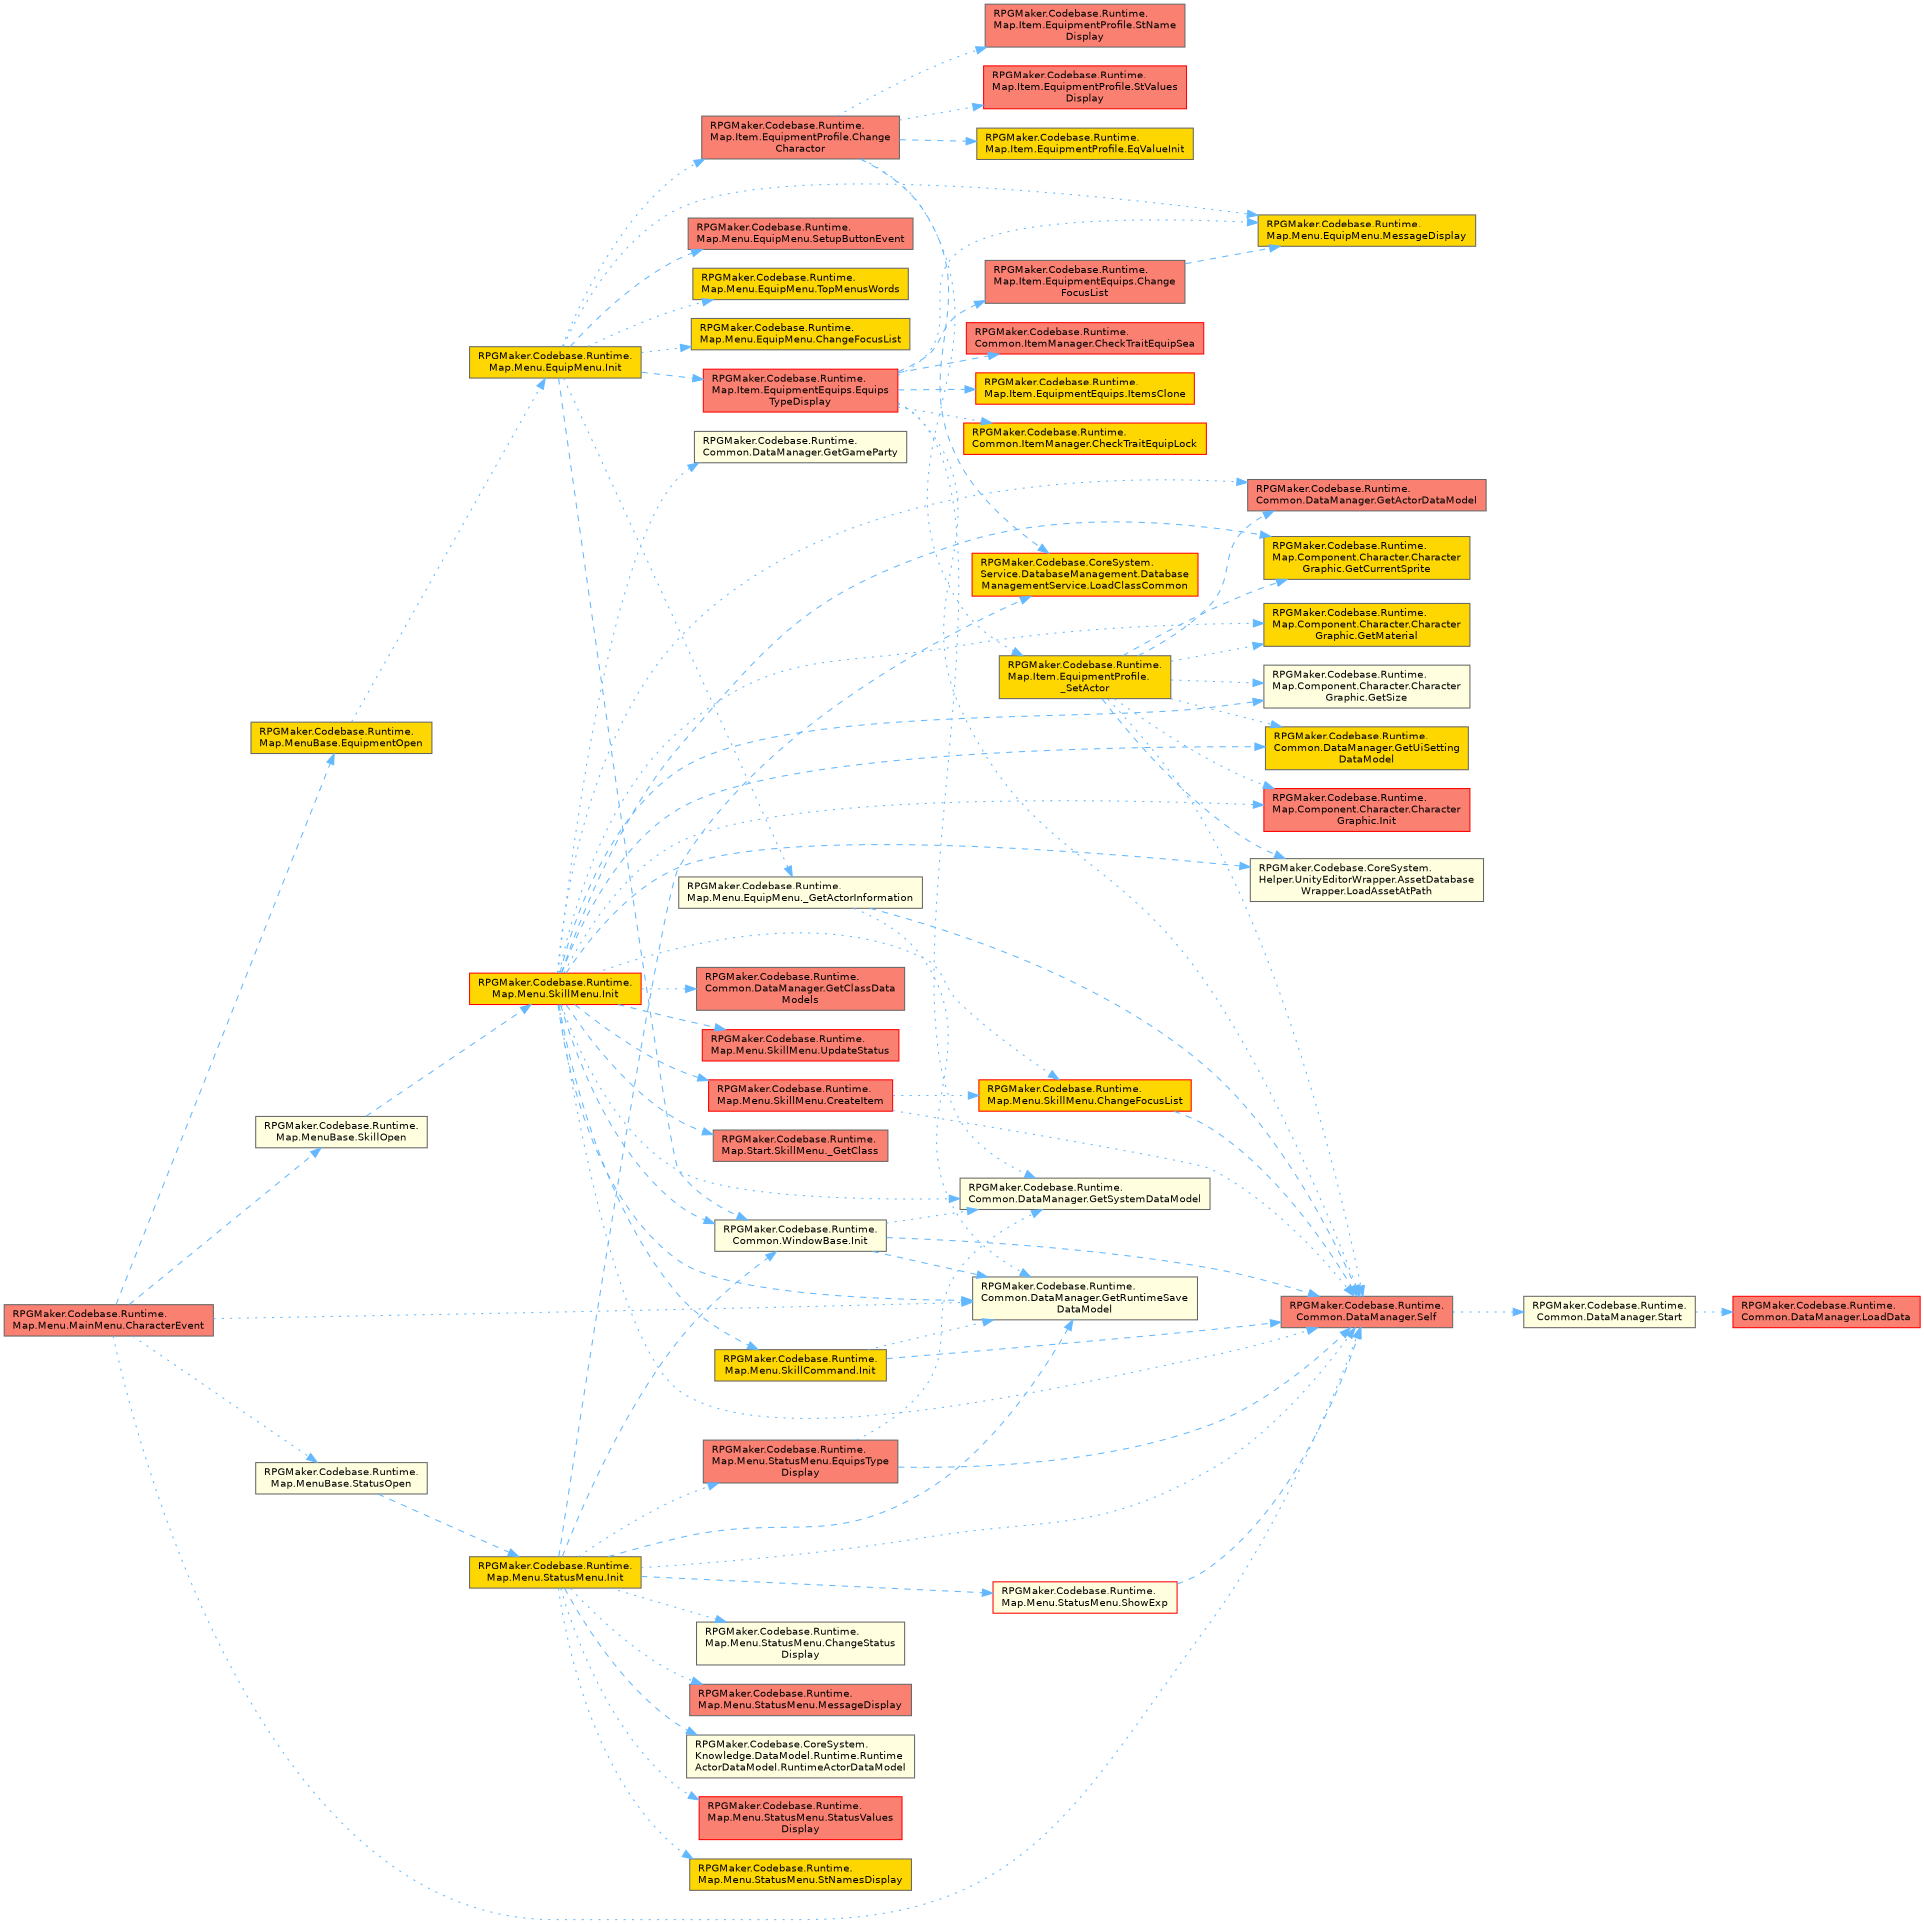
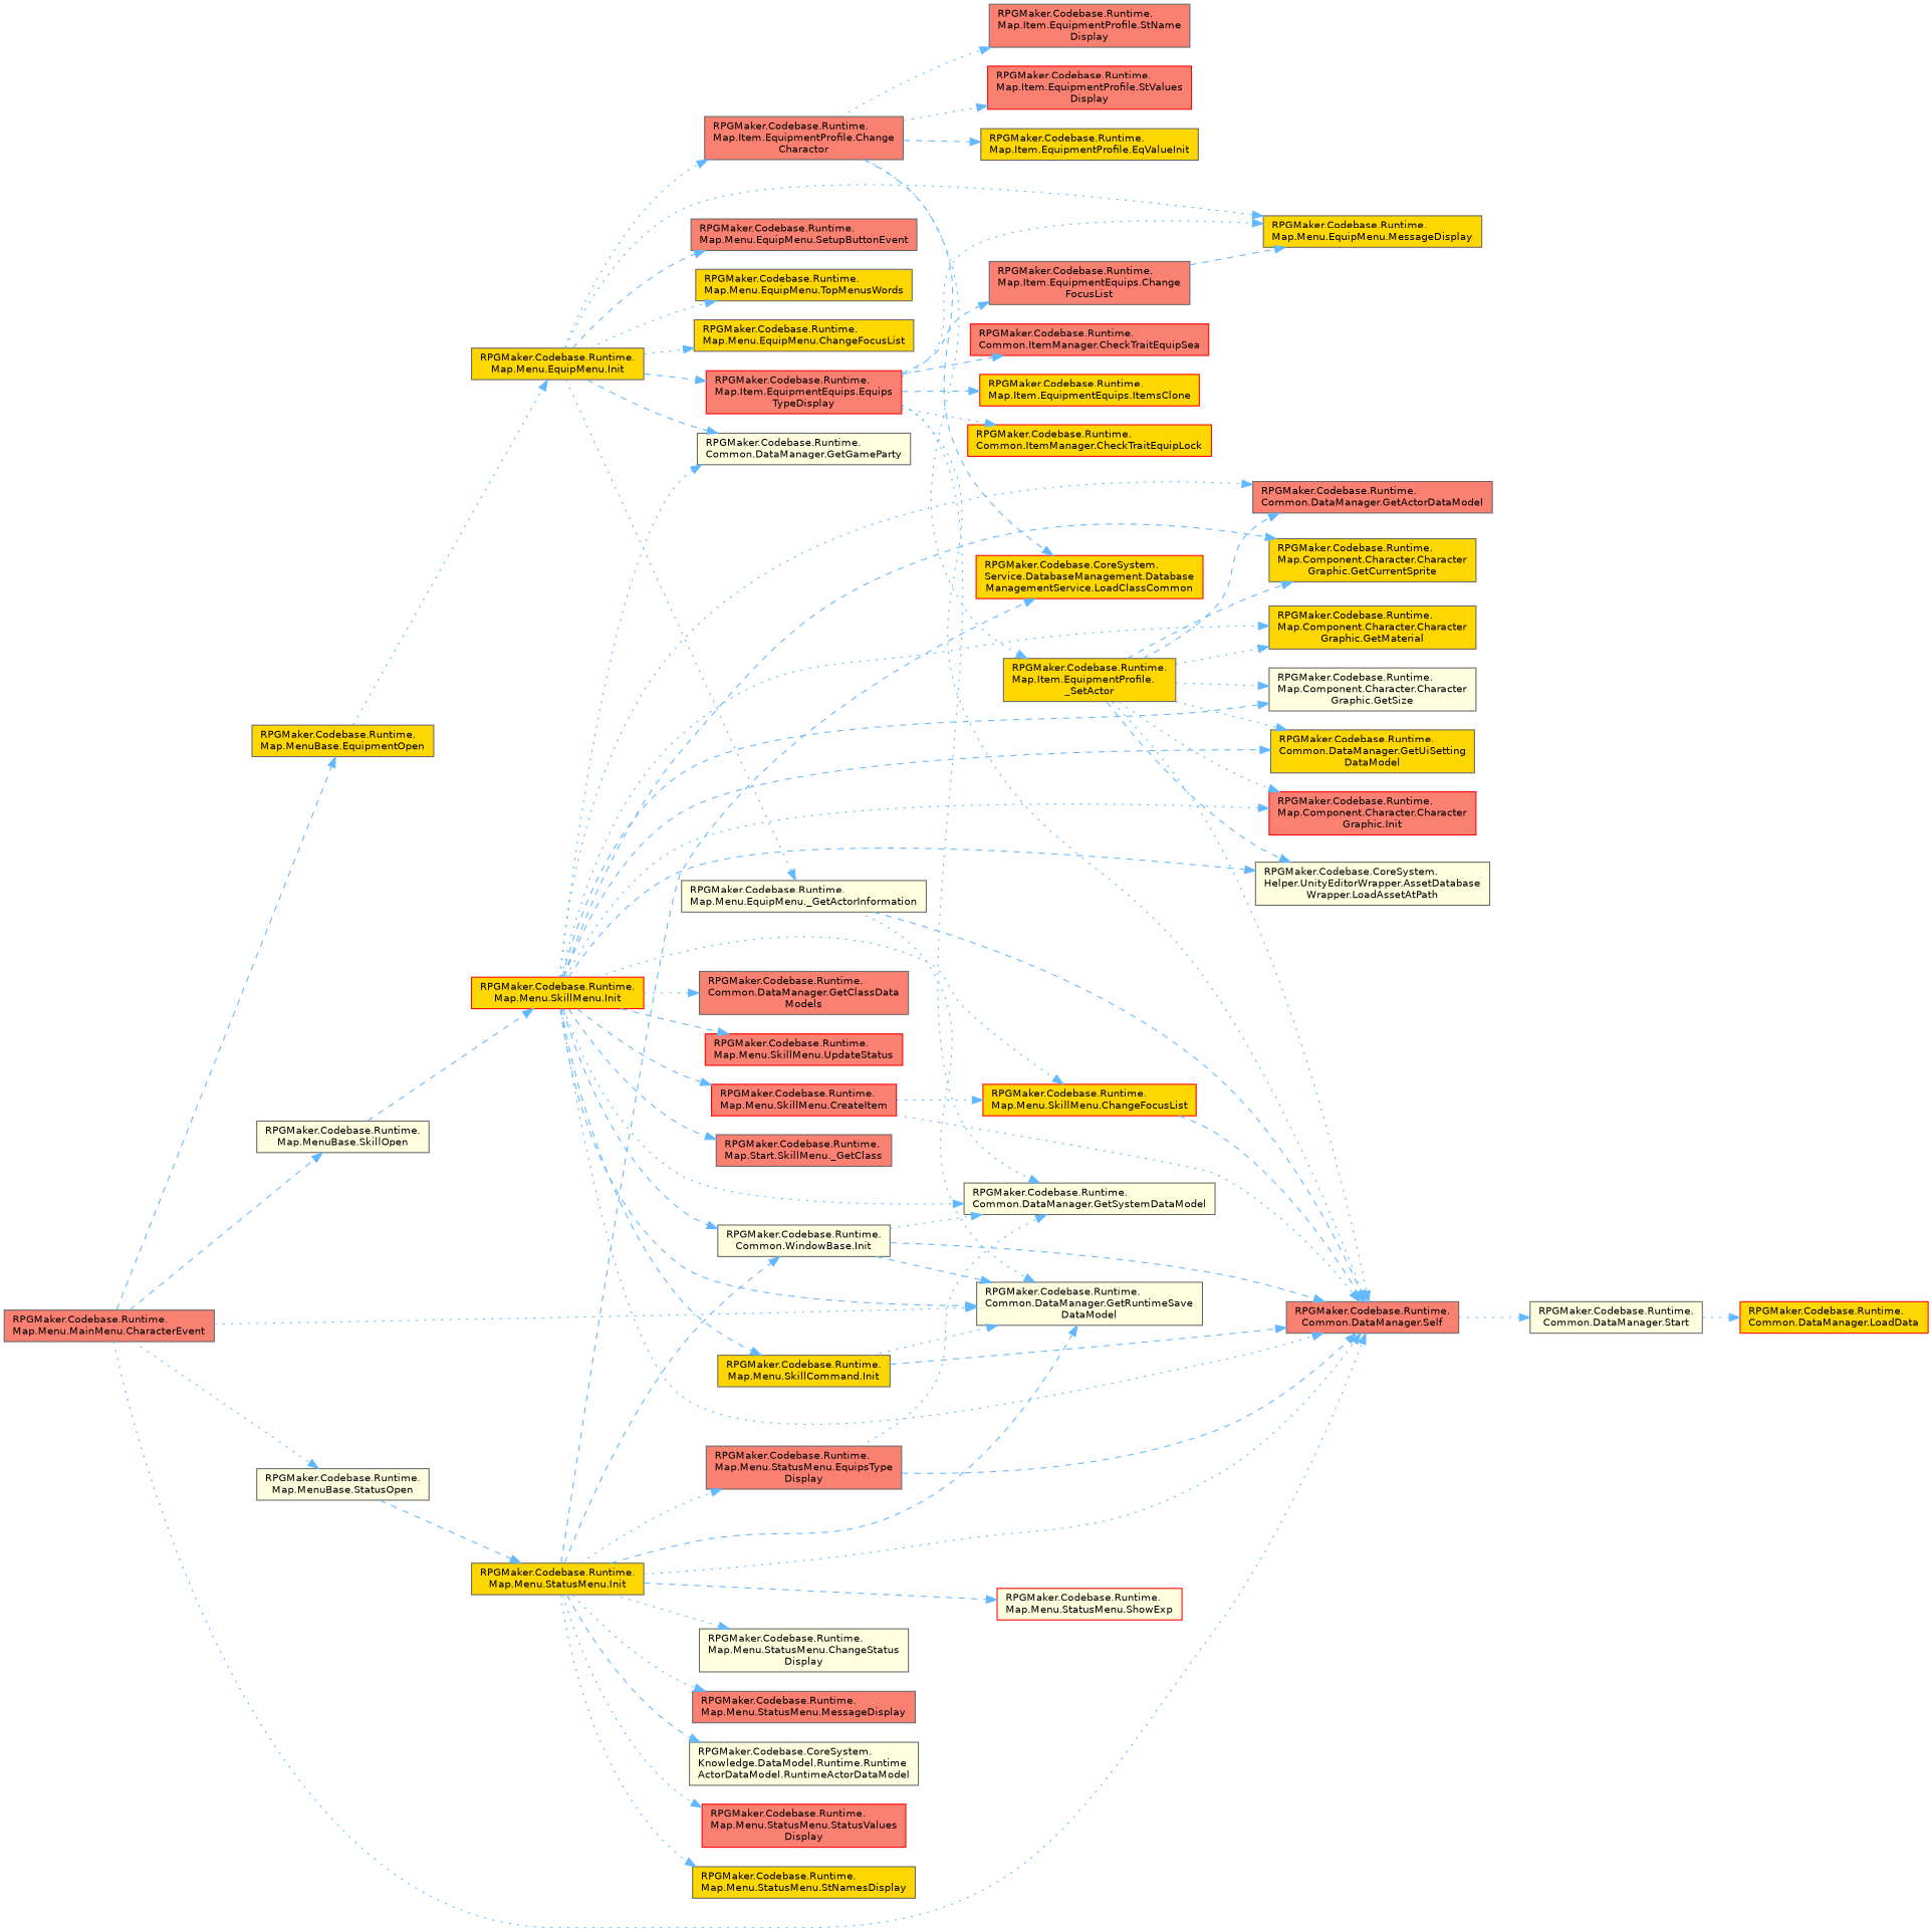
  digraph {
    rankdir=LR
    node [color=grey40 fillcolor=salmon fontname=Helvetica fontsize=10 shape=box style=filled]
    edge [color=steelblue1 fontname=Helvetica fontsize=10 labelfontname=Helvetica labelfontsize=10 style=dotted]
    n1 [color=gray40 fontcolor=black height=0.2 label="RPGMaker.Codebase.Runtime.\lMap.Menu.MainMenu.CharacterEvent" width=0.4]
    n2 [fillcolor=gold height=0.2 label="RPGMaker.Codebase.Runtime.\lMap.MenuBase.EquipmentOpen" width=0.4]
    n3 [fillcolor=lightyellow height=0.2 label="RPGMaker.Codebase.Runtime.\lCommon.DataManager.GetRuntimeSave\lDataModel" width=0.4]
    n4 [height=0.2 label="RPGMaker.Codebase.Runtime.\lCommon.DataManager.Self" width=0.4]
    n5 [fillcolor=lightyellow height=0.2 label="RPGMaker.Codebase.Runtime.\lMap.MenuBase.SkillOpen" width=0.4]
    n6 [fillcolor=lightyellow height=0.2 label="RPGMaker.Codebase.Runtime.\lMap.MenuBase.StatusOpen" width=0.4]
    n7 [fillcolor=gold height=0.2 label="RPGMaker.Codebase.Runtime.\lMap.Menu.EquipMenu.Init" width=0.4]
    n8 [fillcolor=lightyellow height=0.2 label="RPGMaker.Codebase.Runtime.\lCommon.DataManager.Start" width=0.4]
    n9 [color=red fillcolor=gold height=0.2 label="RPGMaker.Codebase.Runtime.\lMap.Menu.SkillMenu.Init" width=0.4]
    n10 [fillcolor=gold height=0.2 label="RPGMaker.Codebase.Runtime.\lMap.Menu.StatusMenu.Init" width=0.4]
    n11 [fillcolor=lightyellow height=0.2 label="RPGMaker.Codebase.Runtime.\lMap.Menu.EquipMenu._GetActorInformation" width=0.4]
    n12 [height=0.2 label="RPGMaker.Codebase.Runtime.\lMap.Item.EquipmentProfile.Change\lCharactor" width=0.4]
    n13 [fillcolor=gold height=0.2 label="RPGMaker.Codebase.Runtime.\lMap.Menu.EquipMenu.ChangeFocusList" width=0.4]
    n14 [color=red height=0.2 label="RPGMaker.Codebase.Runtime.\lMap.Item.EquipmentEquips.Equips\lTypeDisplay" width=0.4]
    n15 [fillcolor=gold height=0.2 label="RPGMaker.Codebase.Runtime.\lMap.Menu.EquipMenu.MessageDisplay" width=0.4]
    n16 [fillcolor=lightyellow height=0.2 label="RPGMaker.Codebase.Runtime.\lCommon.WindowBase.Init" width=0.4]
    n17 [height=0.2 label="RPGMaker.Codebase.Runtime.\lMap.Menu.EquipMenu.SetupButtonEvent" width=0.4]
    n18 [fillcolor=gold height=0.2 label="RPGMaker.Codebase.Runtime.\lMap.Menu.EquipMenu.TopMenusWords" width=0.4]
    n19 [fillcolor=gold height=0.2 label="RPGMaker.Codebase.Runtime.\lMap.Item.EquipmentProfile.\l_SetActor" width=0.4]
    n20 [fillcolor=gold height=0.2 label="RPGMaker.Codebase.Runtime.\lMap.Item.EquipmentProfile.EqValueInit" width=0.4]
    n21 [color=red fillcolor=gold height=0.2 label="RPGMaker.Codebase.CoreSystem.\lService.DatabaseManagement.Database\lManagementService.LoadClassCommon" width=0.4]
    n22 [height=0.2 label="RPGMaker.Codebase.Runtime.\lMap.Item.EquipmentProfile.StName\lDisplay" width=0.4]
    n23 [color=red height=0.2 label="RPGMaker.Codebase.Runtime.\lMap.Item.EquipmentProfile.StValues\lDisplay" width=0.4]
    n24 [height=0.2 label="RPGMaker.Codebase.Runtime.\lMap.Item.EquipmentEquips.Change\lFocusList" width=0.4]
    n25 [color=red fillcolor=gold height=0.2 label="RPGMaker.Codebase.Runtime.\lCommon.ItemManager.CheckTraitEquipLock" width=0.4]
    n26 [color=red height=0.2 label="RPGMaker.Codebase.Runtime.\lCommon.ItemManager.CheckTraitEquipSea" width=0.4]
    n27 [fillcolor=lightyellow height=0.2 label="RPGMaker.Codebase.Runtime.\lCommon.DataManager.GetSystemDataModel" width=0.4]
    n28 [color=red fillcolor=gold height=0.2 label="RPGMaker.Codebase.Runtime.\lMap.Item.EquipmentEquips.ItemsClone" width=0.4]
-   n29 [color=red height=0.2 label="RPGMaker.Codebase.Runtime.\lCommon.DataManager.LoadData" width=0.4]
+   n29 [color=red fillcolor=gold height=0.2 label="RPGMaker.Codebase.Runtime.\lCommon.DataManager.LoadData" width=0.4]
    n30 [height=0.2 label="RPGMaker.Codebase.Runtime.\lCommon.DataManager.GetActorDataModel" width=0.4]
    n31 [fillcolor=gold height=0.2 label="RPGMaker.Codebase.Runtime.\lMap.Component.Character.Character\lGraphic.GetCurrentSprite" width=0.4]
    n32 [fillcolor=gold height=0.2 label="RPGMaker.Codebase.Runtime.\lMap.Component.Character.Character\lGraphic.GetMaterial" width=0.4]
    n33 [fillcolor=lightyellow height=0.2 label="RPGMaker.Codebase.Runtime.\lMap.Component.Character.Character\lGraphic.GetSize" width=0.4]
    n34 [fillcolor=gold height=0.2 label="RPGMaker.Codebase.Runtime.\lCommon.DataManager.GetUiSetting\lDataModel" width=0.4]
    n35 [color=red height=0.2 label="RPGMaker.Codebase.Runtime.\lMap.Component.Character.Character\lGraphic.Init" width=0.4]
    n36 [fillcolor=lightyellow height=0.2 label="RPGMaker.Codebase.CoreSystem.\lHelper.UnityEditorWrapper.AssetDatabase\lWrapper.LoadAssetAtPath" width=0.4]
    n37 [height=0.2 label="RPGMaker.Codebase.Runtime.\lMap.Start.SkillMenu._GetClass" width=0.4]
    n38 [color=red fillcolor=gold height=0.2 label="RPGMaker.Codebase.Runtime.\lMap.Menu.SkillMenu.ChangeFocusList" width=0.4]
    n39 [color=red height=0.2 label="RPGMaker.Codebase.Runtime.\lMap.Menu.SkillMenu.CreateItem" width=0.4]
    n40 [height=0.2 label="RPGMaker.Codebase.Runtime.\lCommon.DataManager.GetClassData\lModels" width=0.4]
    n41 [fillcolor=lightyellow height=0.2 label="RPGMaker.Codebase.Runtime.\lCommon.DataManager.GetGameParty" width=0.4]
    n42 [fillcolor=gold height=0.2 label="RPGMaker.Codebase.Runtime.\lMap.Menu.SkillCommand.Init" width=0.4]
    n43 [color=red height=0.2 label="RPGMaker.Codebase.Runtime.\lMap.Menu.SkillMenu.UpdateStatus" width=0.4]
    n44 [fillcolor=lightyellow height=0.2 label="RPGMaker.Codebase.Runtime.\lMap.Menu.StatusMenu.ChangeStatus\lDisplay" width=0.4]
    n45 [height=0.2 label="RPGMaker.Codebase.Runtime.\lMap.Menu.StatusMenu.EquipsType\lDisplay" width=0.4]
    n46 [height=0.2 label="RPGMaker.Codebase.Runtime.\lMap.Menu.StatusMenu.MessageDisplay" width=0.4]
    n47 [fillcolor=lightyellow height=0.2 label="RPGMaker.Codebase.CoreSystem.\lKnowledge.DataModel.Runtime.Runtime\lActorDataModel.RuntimeActorDataModel" width=0.4]
    n48 [color=red fillcolor=lightyellow height=0.2 label="RPGMaker.Codebase.Runtime.\lMap.Menu.StatusMenu.ShowExp" width=0.4]
    n49 [color=red height=0.2 label="RPGMaker.Codebase.Runtime.\lMap.Menu.StatusMenu.StatusValues\lDisplay" width=0.4]
    n50 [fillcolor=gold height=0.2 label="RPGMaker.Codebase.Runtime.\lMap.Menu.StatusMenu.StNamesDisplay" width=0.4]
    n1 -> n2 [style=dashed]
    n1 -> n3
    n1 -> n4
    n1 -> n5 [style=dashed]
    n1 -> n6
    n2 -> n7
    n4 -> n8
    n5 -> n9 [style=dashed]
    n6 -> n10 [style=dashed]
    n7 -> n11
    n7 -> n12
    n7 -> n13
    n7 -> n14 [style=dashed]
    n7 -> n15
-   n7 -> n16 [style=dashed]
+   n7 -> n41 [style=dashed]
    n7 -> n17 [style=dashed]
    n7 -> n18
    n8 -> n29
    n9 -> n3 [style=dashed]
    n9 -> n4
    n9 -> n16 [style=dashed]
    n9 -> n27
    n9 -> n30
    n9 -> n31 [style=dashed]
    n9 -> n32
    n9 -> n33 [style=dashed]
    n9 -> n34 [style=dashed]
    n9 -> n35
    n9 -> n36 [style=dashed]
    n9 -> n37 [style=dashed]
    n9 -> n38
    n9 -> n39 [style=dashed]
    n9 -> n40
    n9 -> n41
    n9 -> n42 [style=dashed]
    n9 -> n43 [style=dashed]
    n10 -> n3 [style=dashed]
    n10 -> n4
    n10 -> n16 [style=dashed]
    n10 -> n21 [style=dashed]
    n10 -> n44
    n10 -> n45
    n10 -> n46
    n10 -> n47 [style=dashed]
    n10 -> n48 [style=dashed]
    n10 -> n49
    n10 -> n50
    n11 -> n3
    n11 -> n4 [style=dashed]
    n12 -> n19
    n12 -> n20 [style=dashed]
    n12 -> n21 [style=dashed]
    n12 -> n22
    n12 -> n23
    n14 -> n4
    n14 -> n15
    n14 -> n24 [style=dashed]
    n14 -> n25
    n14 -> n26 [style=dashed]
    n14 -> n27
    n14 -> n28 [style=dashed]
    n16 -> n3 [style=dashed]
    n16 -> n4 [style=dashed]
    n16 -> n27
    n19 -> n4
    n19 -> n30 [style=dashed]
    n19 -> n31 [style=dashed]
    n19 -> n32
    n19 -> n33
    n19 -> n34
    n19 -> n35
    n19 -> n36 [style=dashed]
    n24 -> n15 [style=dashed]
    n38 -> n4 [style=dashed]
    n39 -> n4
    n39 -> n38
    n42 -> n3
    n42 -> n4 [style=dashed]
    n45 -> n4 [style=dashed]
    n45 -> n27
-   n48 -> n4 [style=dashed]
  }
